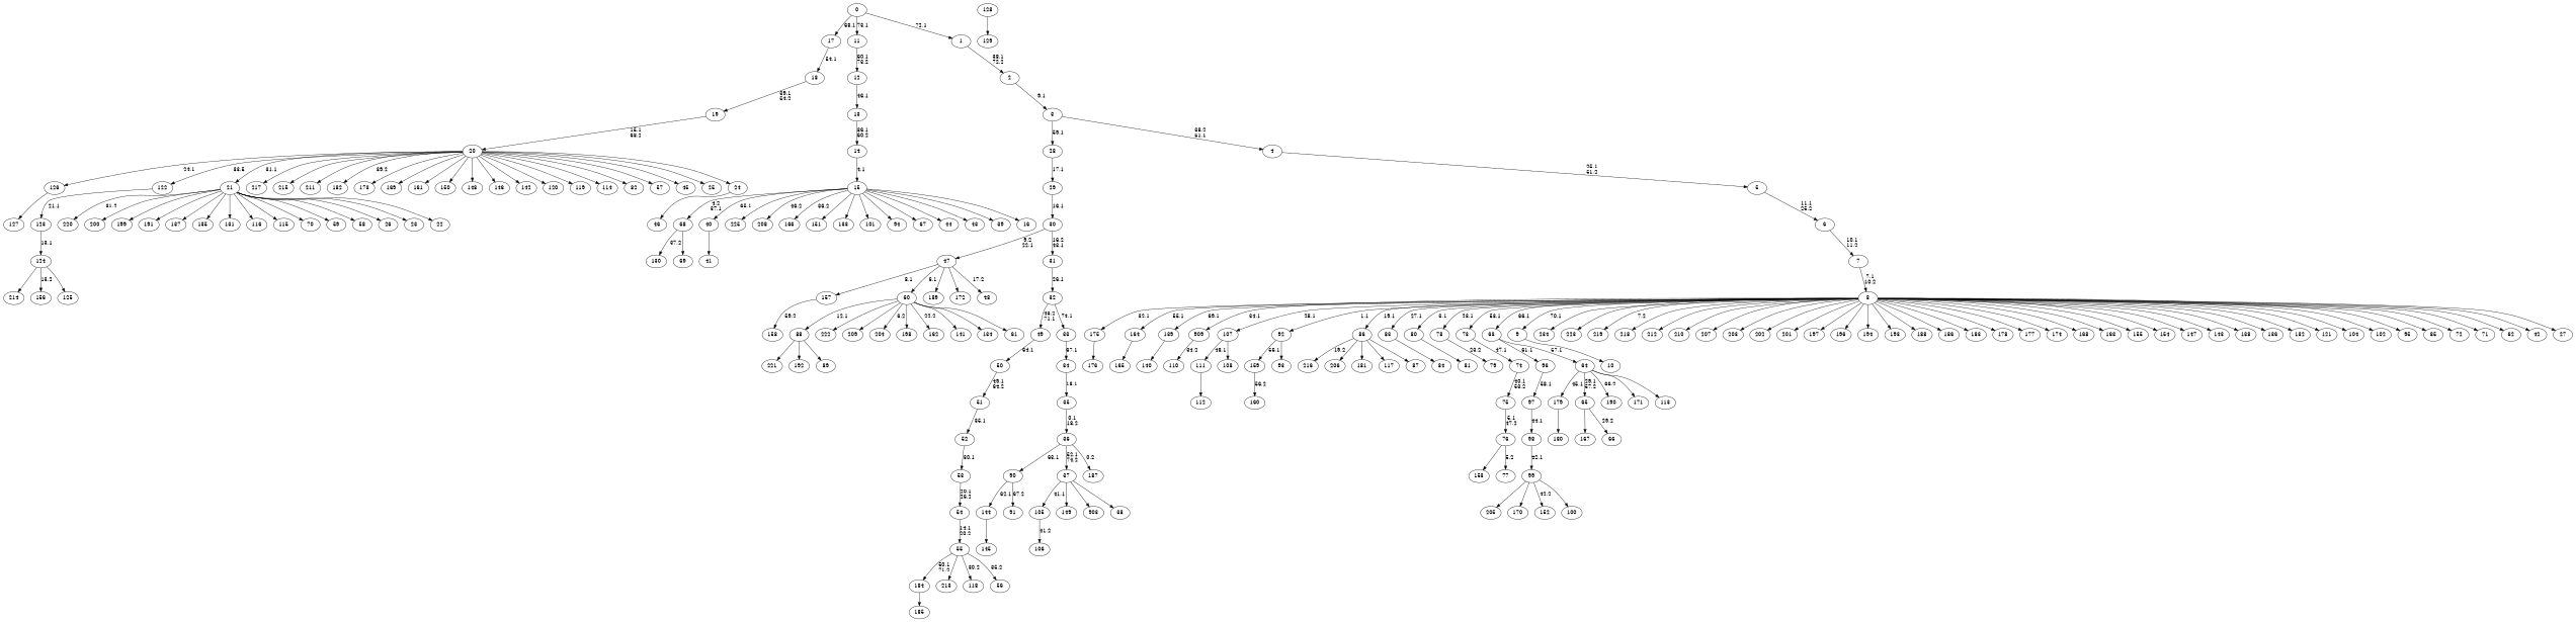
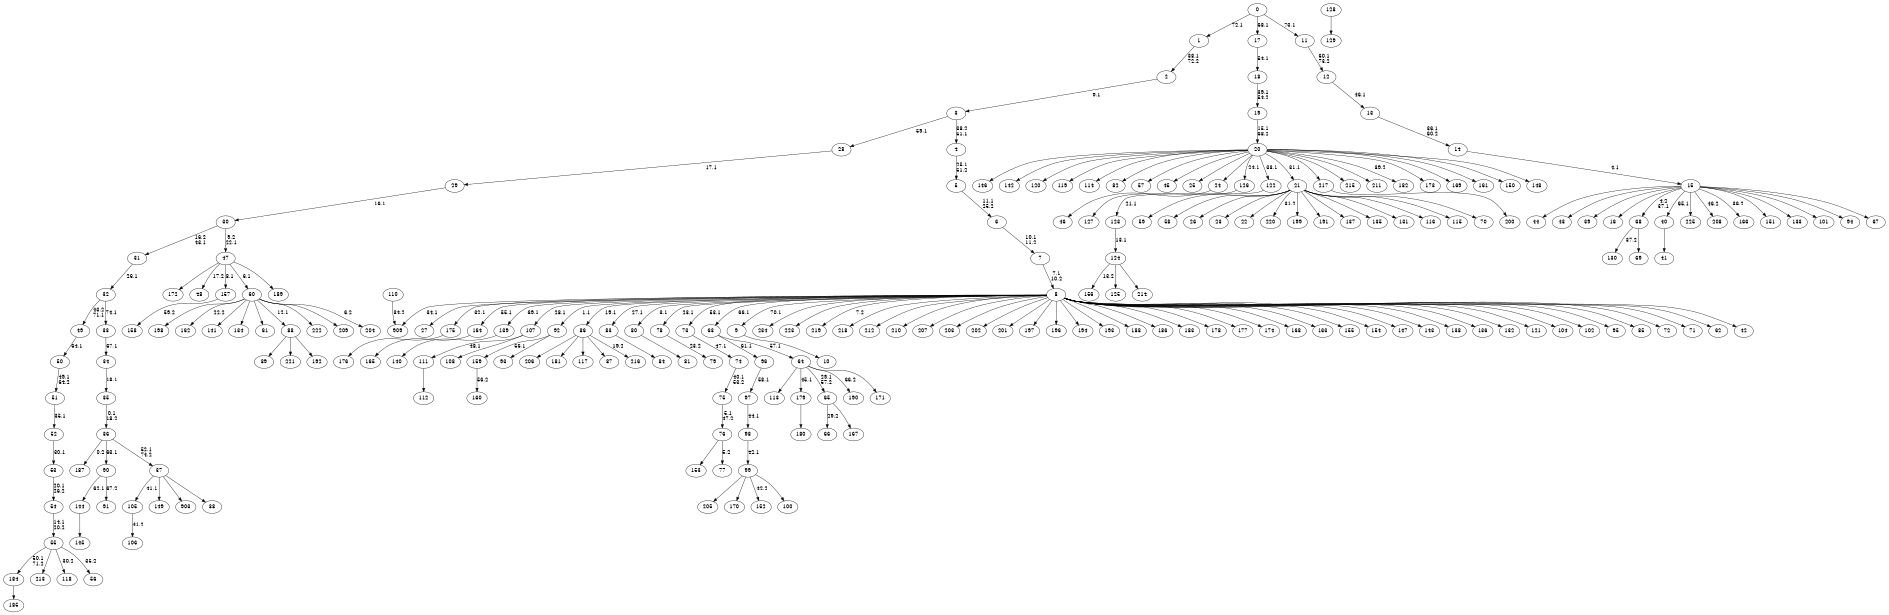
  digraph {
    184
    185
    179
    180
    175
    176
    164
    165
    159
    160
    157
    158
    144
    145
    139
    140
    128
    129
    126
    127
    124
    214
    156
    125
    123
    122
    111
    112
    n29 [label=909]
    110
    107
    108
    105
    106
    99
    205
    170
    152
    100
    98
    97
    96
    92
    93
    90
    91
    88
    221
    192
    89
    86
    216
    206
    181
    117
    87
    83
    84
    80
    81
    78
    79
    76
    153
    77
    75
    74
    73
    68
    130
    69
    65
    167
    66
    64
    190
    171
    113
    63
    60
    222
    209
    204
    198
    162
    141
    134
    61
    55
    213
    118
    56
    54
    53
    52
    51
    50
    49
    47
    189
    172
    48
    40
    41
    37
    149
    n107 [label=903]
    38
    36
    187
    35
    34
    33
    32
    31
    30
    29
    28
    21
    220
    200
    199
    191
    137
    135
    131
    116
    115
    70
    59
    58
    26
    23
    22
    20
    217
    215
    211
    182
    173
    169
    161
    150
    148
    146
    142
    120
    119
    114
    82
    57
    45
    25
    24
    46
    19
    18
    17
    15
    225
    208
    166
    151
    133
    101
    94
    67
    44
    43
    39
    16
    14
    13
    12
    11
    9
    10
    8
    n179 [label=234]
    223
    219
    218
    212
    210
    207
    203
    202
    201
    197
    196
    194
    193
    188
    186
    183
    178
    177
    174
    168
    163
    155
    154
    147
    143
    138
    136
    132
    121
    104
    102
    95
    85
    72
    71
    62
    42
    27
    7
    6
    5
    4
    3
    2
    1
    0
    184 -> 185
    179 -> 180
    175 -> 176
    164 -> 165
    159 -> 160 [label="56,2"]
    157 -> 158 [label="59,2"]
    144 -> 145
    139 -> 140
    128 -> 129
    126 -> 127
    124 -> 214
    124 -> 156 [label="13,2"]
    124 -> 125
    123 -> 124 [label="13,1"]
    122 -> 123 [label="21,1"]
    111 -> 112
-   n29 -> 110 [label="34,2"]
+   110 -> n29 [label="34,2"]
    107 -> 111 [label="48,1"]
    107 -> 108
    105 -> 106 [label="41,2"]
    99 -> 205
    99 -> 170
    99 -> 152 [label="42,2"]
    99 -> 100
    98 -> 99 [label="42,1"]
    97 -> 98 [label="44,1"]
    96 -> 97 [label="58,1"]
    92 -> 159 [label="56,1"]
    92 -> 93
    90 -> 144 [label="62,1"]
    90 -> 91 [label="67,2"]
    88 -> 221
    88 -> 192
    88 -> 89
    86 -> 216 [label="19,2"]
    86 -> 206
    86 -> 181
    86 -> 117
    86 -> 87
    83 -> 84
    80 -> 81
    78 -> 79 [label="23,2"]
    76 -> 153
    76 -> 77 [label="5,2"]
    75 -> 76 [label="5,1\n47,2"]
    74 -> 75 [label="40,1\n53,2"]
    73 -> 74 [label="47,1"]
    68 -> 130 [label="37,2"]
    68 -> 69
    65 -> 167
    65 -> 66 [label="29,2"]
    64 -> 179 [label="45,1"]
    64 -> 65 [label="29,1\n57,2"]
    64 -> 190 [label="66,2"]
    64 -> 171
    64 -> 113
    63 -> 96 [label="61,1"]
    63 -> 64 [label="57,1"]
    60 -> 88 [label="12,1"]
    60 -> 222
    60 -> 209
    60 -> 204 [label="6,2"]
    60 -> 198
    60 -> 162 [label="22,2"]
    60 -> 141
    60 -> 134
    60 -> 61
    55 -> 184 [label="50,1\n71,2"]
    55 -> 213
    55 -> 118 [label="30,2"]
    55 -> 56 [label="35,2"]
    54 -> 55 [label="14,1\n20,2"]
    53 -> 54 [label="20,1\n26,2"]
    52 -> 53 [label="30,1"]
    51 -> 52 [label="35,1"]
    50 -> 51 [label="49,1\n64,2"]
    49 -> 50 [label="64,1"]
    47 -> 157 [label="8,1"]
    47 -> 60 [label="6,1"]
    47 -> 189
    47 -> 172
    47 -> 48 [label="17,2"]
    40 -> 41
    37 -> 105 [label="41,1"]
    37 -> 149
    37 -> n107
    37 -> 38
    36 -> 90 [label="63,1"]
    36 -> 37 [label="52,1\n74,2"]
    36 -> 187 [label="0,2"]
    35 -> 36 [label="0,1\n18,2"]
    34 -> 35 [label="18,1"]
    33 -> 34 [label="67,1"]
    32 -> 49 [label="43,2\n71,1"]
    32 -> 33 [label="74,1"]
    31 -> 32 [label="26,1"]
    30 -> 47 [label="9,2\n22,1"]
    30 -> 31 [label="16,2\n43,1"]
    29 -> 30 [label="16,1"]
    28 -> 29 [label="17,1"]
    21 -> 220 [label="31,2"]
-   21 -> 200
+   217 -> 200
    21 -> 199
    21 -> 191
    21 -> 137
    21 -> 135
    21 -> 131
    21 -> 116
    21 -> 115
    21 -> 70
    21 -> 59
    21 -> 58
    21 -> 26
    21 -> 23
    21 -> 22
    20 -> 126 [label="24,1"]
-   20 -> 122 [label="33,5"]
+   20 -> 122 [label="33,1"]
    20 -> 21 [label="31,1"]
    20 -> 217
    20 -> 215
    20 -> 211
    20 -> 182 [label="39,2"]
    20 -> 173
    20 -> 169
    20 -> 161
    20 -> 150
    20 -> 148
    20 -> 146
    20 -> 142
    20 -> 120
    20 -> 119
    20 -> 114
    20 -> 82
    20 -> 57
    20 -> 45
    20 -> 25
    20 -> 24
    24 -> 46
    19 -> 20 [label="15,1\n68,2"]
    18 -> 19 [label="39,1\n54,2"]
    17 -> 18 [label="54,1"]
    15 -> 68 [label="4,2\n37,1"]
    15 -> 40 [label="65,1"]
    15 -> 225
    15 -> 208 [label="46,2"]
    15 -> 166 [label="36,2"]
    15 -> 151
    15 -> 133
    15 -> 101
    15 -> 94
    15 -> 67
    15 -> 44
    15 -> 43
    15 -> 39
    15 -> 16
    14 -> 15 [label="4,1"]
    13 -> 14 [label="36,1\n60,2"]
    12 -> 13 [label="46,1"]
    11 -> 12 [label="60,1\n73,2"]
    9 -> 10
    8 -> 175 [label="32,1"]
    8 -> 164 [label="55,1"]
    8 -> 139 [label="69,1"]
    8 -> n29 [label="34,1"]
    8 -> 107 [label="28,1"]
    8 -> 92 [label="1,1"]
    8 -> 86 [label="19,1"]
    8 -> 83 [label="27,1"]
    8 -> 80 [label="3,1"]
    8 -> 78 [label="23,1"]
    8 -> 73 [label="53,1"]
    8 -> 63 [label="66,1"]
    8 -> 9 [label="70,1"]
    8 -> n179
    8 -> 223
    8 -> 219 [label="7,2"]
    8 -> 218
    8 -> 212
    8 -> 210
    8 -> 207
    8 -> 203
    8 -> 202
    8 -> 201
    8 -> 197
    8 -> 196
    8 -> 194
    8 -> 193
    8 -> 188
    8 -> 186
    8 -> 183
    8 -> 178
    8 -> 177
    8 -> 174
    8 -> 168
    8 -> 163
    8 -> 155
    8 -> 154
    8 -> 147
    8 -> 143
    8 -> 138
    8 -> 136
    8 -> 132
    8 -> 121
    8 -> 104
    8 -> 102
    8 -> 95
    8 -> 85
    8 -> 72
    8 -> 71
    8 -> 62
    8 -> 42
    8 -> 27
    7 -> 8 [label="7,1\n10,2"]
    6 -> 7 [label="10,1\n11,2"]
    5 -> 6 [label="11,1\n25,2"]
    4 -> 5 [label="25,1\n51,2"]
    3 -> 28 [label="59,1"]
    3 -> 4 [label="38,2\n51,1"]
    2 -> 3 [label="9,1"]
    1 -> 2 [label="38,1\n72,2"]
    0 -> 17 [label="68,1"]
    0 -> 11 [label="73,1"]
    0 -> 1 [label="72,1"]
  }
